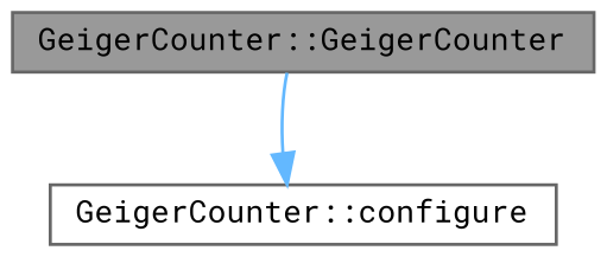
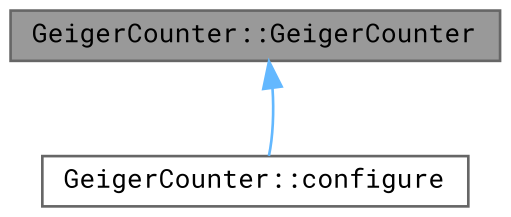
  digraph {
    rankdir=TB
    fontname="Roboto Mono"
    node [fontname="Roboto Mono" fontsize=10 shape=box style=filled]
    n1 [color=gray40 fillcolor=grey60 fontcolor=black height=0.2 label="GeigerCounter::GeigerCounter" width=0.4]
    n2 [color=grey40 fillcolor=white height=0.2 label="GeigerCounter::configure" width=0.4]
-   n1 -> n2 [color=steelblue1 fontname="Roboto Mono" fontsize=10 labelfontname=Helvetica labelfontsize=10 style=solid]
+   n2 -> n1 [color=steelblue1 fontname="Roboto Mono" fontsize=10 labelfontname=Helvetica labelfontsize=10 style=solid]
  }
